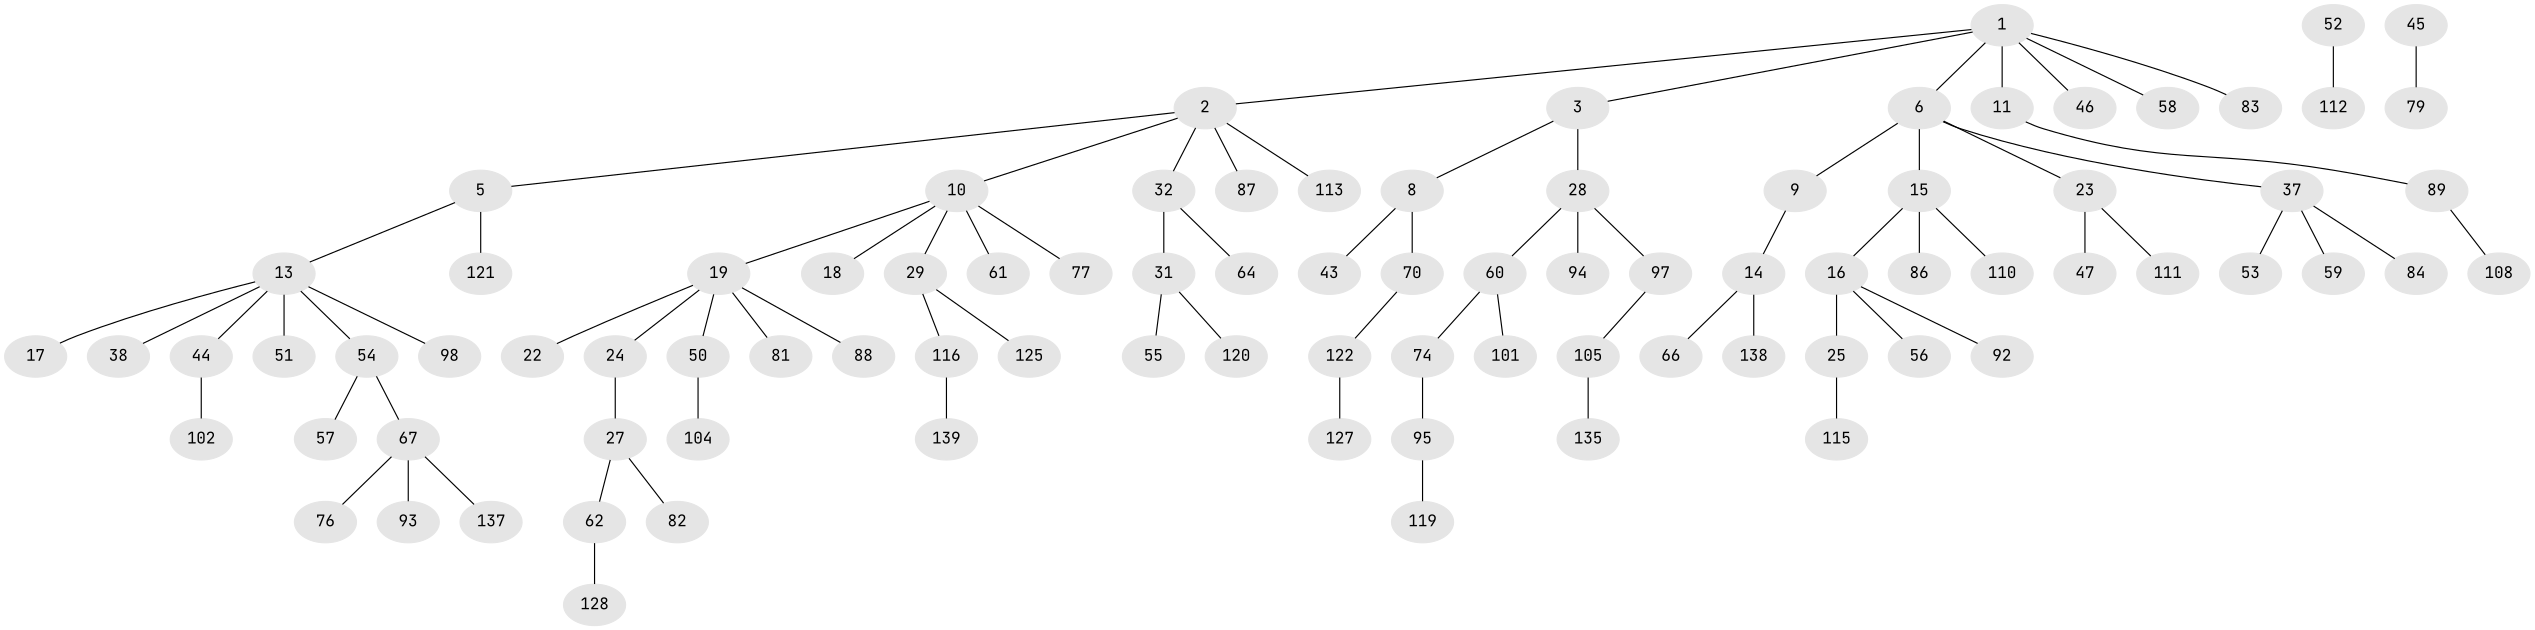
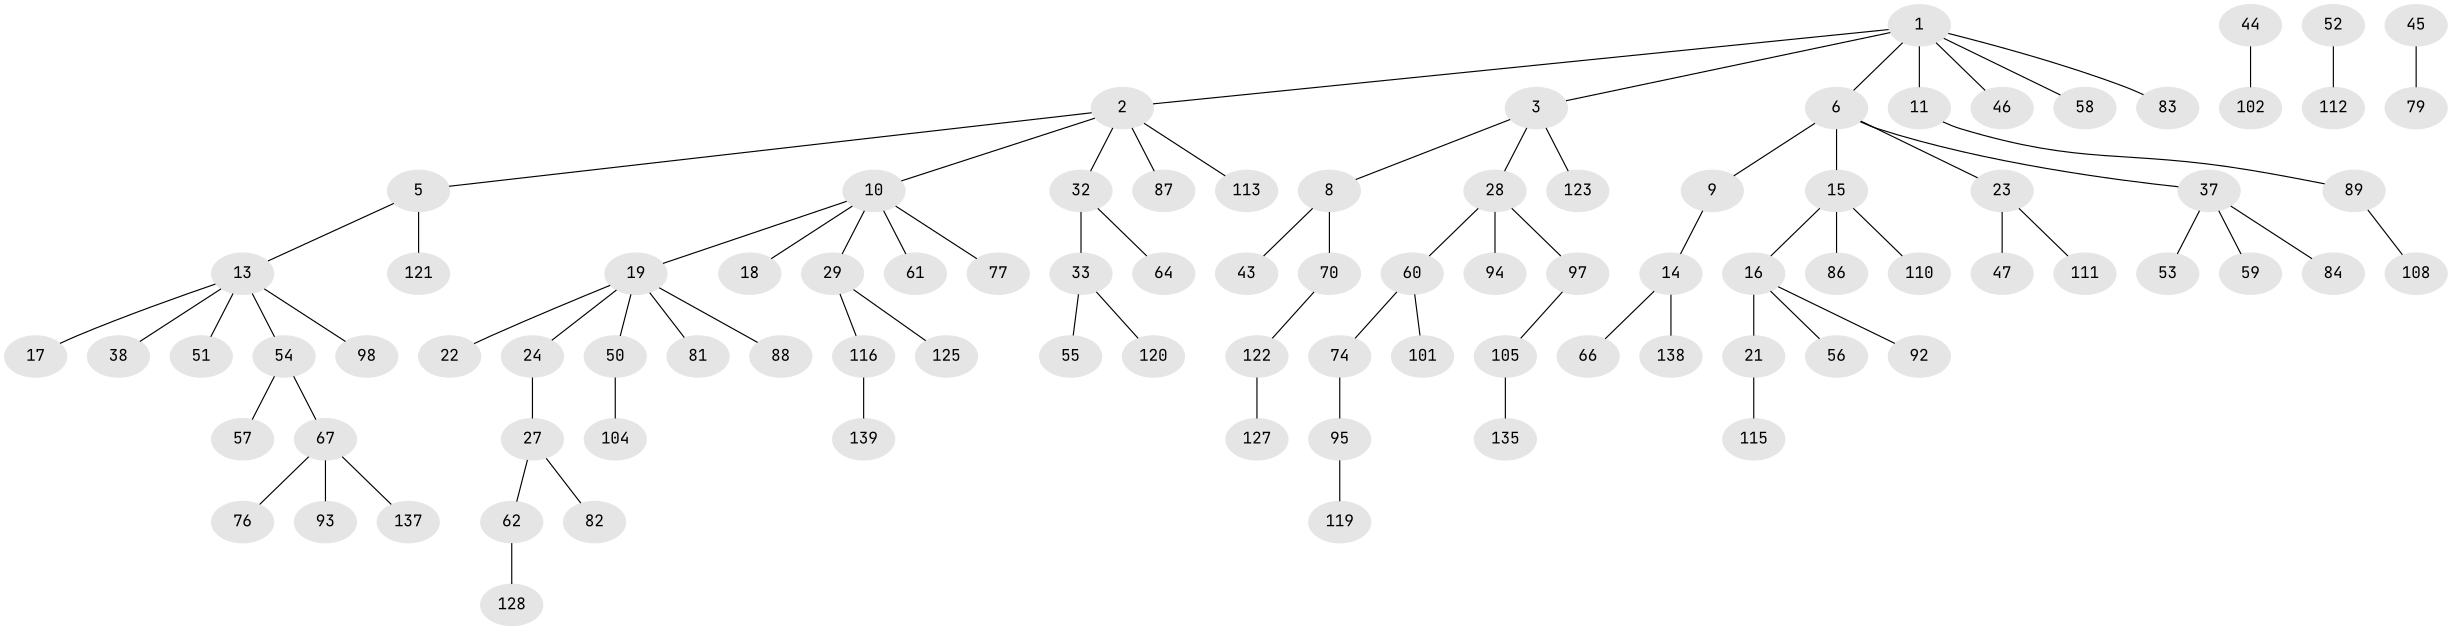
  graph {
    fontname="JetBrains Mono"
    node [color=gray90 fontname="JetBrains Mono" style=filled]
    edge [fontname="JetBrains Mono"]
    1 [super="+4"]
    2 [super="+7"]
    3 [super="+103"]
    6
    11 [super="+41"]
    46 [super="+71"]
    58
    83
    5 [super="+35"]
    10 [super="+30"]
    32 [super="+48"]
    87 [super="+129"]
    113
    8 [super="+25"]
    28 [super="+134"]
+   123
    9
    15 [super="+34"]
    23 [super="+26"]
    37 [super="+69"]
    89 [super="+99"]
    13 [super="+19"]
    121
    n24 [label=19 super="+36"]
    18 [super="+49"]
    29 [super="+140"]
    61 [super="+126"]
    77 [super="+100"]
-   33 [super="+42" label=31]
+   33 [super="+42"]
    64 [super="+78"]
    43
    70
    60 [super="+91"]
    94
    97
    17
    38 [super="+136"]
    44
    51 [super="+80"]
    54
    98 [super="+130"]
    14 [super="+65"]
    16 [super="+20"]
    86
    110 [super="+124"]
    47
    111
    53 [super="+109"]
    59
    84 [super="+106"]
    122 [super="+132"]
    66 [super="+72"]
    138
    22
    24 [super="+31"]
    50 [super="+75"]
    81 [super="+107"]
    88 [super="+96"]
    116 [super="+117"]
    125
    108
    27
    104
    102 [super="+131"]
    57 [super="+118"]
    67 [super="+73"]
-   21 [label=25]
+   21
    56
    92
    115 [super="+141"]
    62 [super="+68"]
    82
    128
    74
    101
    105 [super="+114"]
    139
    55
    120
    52 [super="+85"]
    112
    45 [super="+63"]
    79
    76
    93
    137
    95
    127
    119 [super="+133"]
    135
    1 -- 2
    1 -- 3
    1 -- 6
    1 -- 11
    1 -- 46
    1 -- 58
    1 -- 83
    2 -- 5
    2 -- 10
    2 -- 32
    2 -- 87
    2 -- 113
    3 -- 8
    3 -- 28
+   3 -- 123
    6 -- 9
    6 -- 15
    6 -- 23
    6 -- 37
    11 -- 89
    5 -- 13
    5 -- 121
    10 -- n24
    10 -- 18
    10 -- 29
    10 -- 61
    10 -- 77
    32 -- 33
    32 -- 64
    8 -- 43
    8 -- 70
    28 -- 60
    28 -- 94
    28 -- 97
    9 -- 14
    15 -- 16
    15 -- 86
    15 -- 110
    23 -- 47
    23 -- 111
    37 -- 53
    37 -- 59
    37 -- 84
    89 -- 108
    13 -- 17
    13 -- 38
-   13 -- 44
    13 -- 51
    13 -- 54
    13 -- 98
    n24 -- 22
    n24 -- 24
    n24 -- 50
    n24 -- 81
    n24 -- 88
    29 -- 116
    29 -- 125
    33 -- 55
    33 -- 120
    70 -- 122
    60 -- 74
    60 -- 101
    97 -- 105
    44 -- 102
    54 -- 57
    54 -- 67
    14 -- 66
    14 -- 138
    16 -- 21
    16 -- 56
    16 -- 92
    122 -- 127
    24 -- 27
    50 -- 104
    116 -- 139
    27 -- 62
    27 -- 82
    67 -- 76
    67 -- 93
    67 -- 137
    21 -- 115
    62 -- 128
    74 -- 95
    105 -- 135
    52 -- 112
    45 -- 79
    95 -- 119
  }
